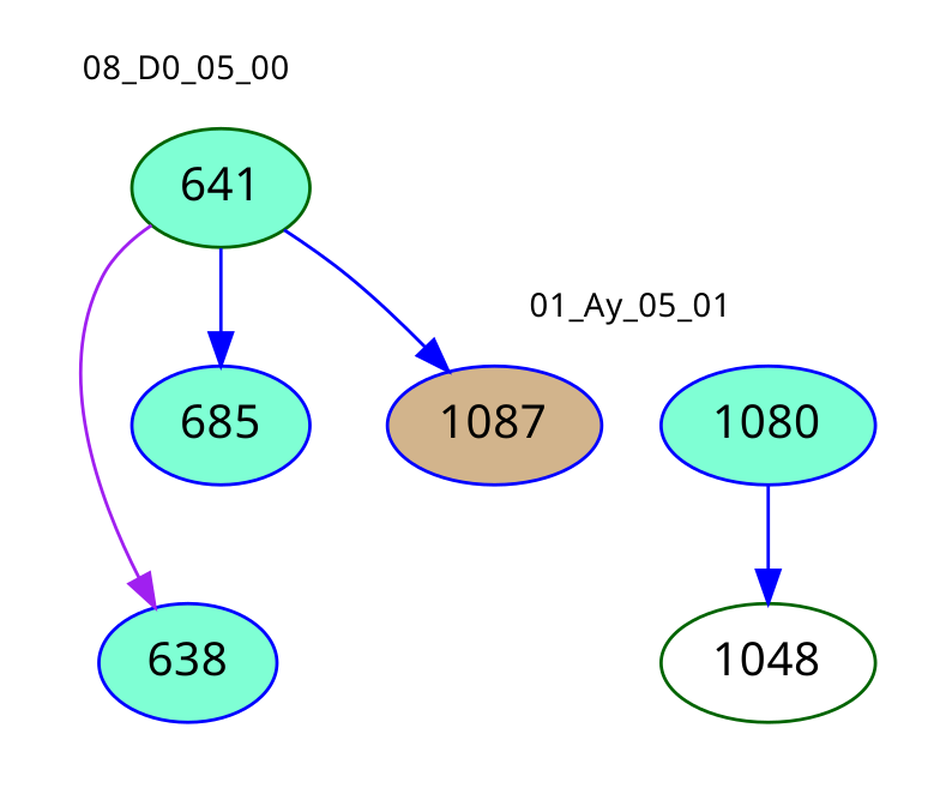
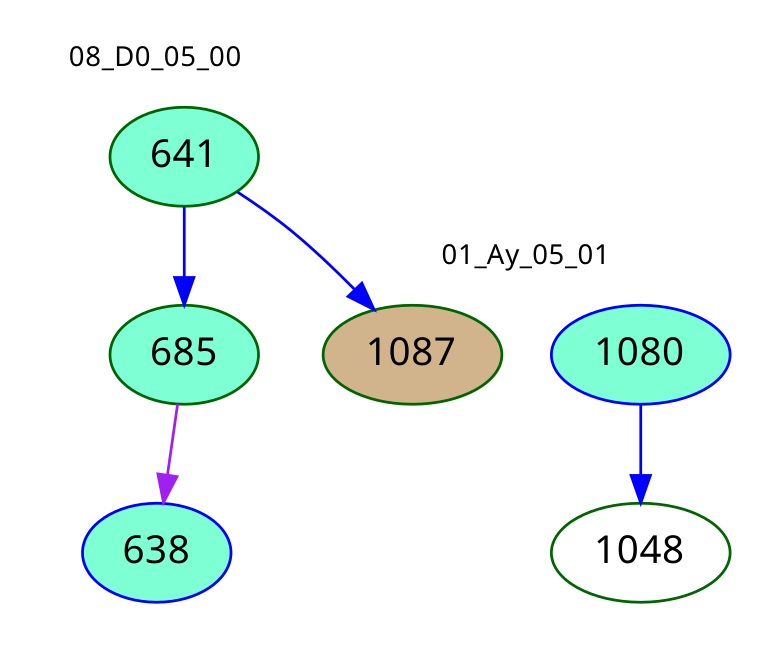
  digraph {
    fontname="Noto Sans"
    node [color=blue fillcolor=aquamarine fontname="Noto Sans" style=filled]
    edge [color=blue fontname="Noto Sans"]
    n1 [label=1080]
    n2 [color=darkgreen fillcolor=white label=1048]
-   n3 [fillcolor=tan label=1087]
+   n3 [color=darkgreen fillcolor=tan label=1087]
    n4 [color=darkgreen label=641]
    n5 [label=638]
-   n6 [label=685]
+   n6 [color=darkgreen label=685]
    subgraph cluster_1 {
      color=white
      fontsize=10
      label="01_Ay_05_01"
      n1
      n2
      n3
    }
    subgraph cluster_2 {
      color=white
      fontsize=10
      label="08_D0_05_00"
      n4
      n5
      n6
    }
    n1 -> n2
    n4 -> n3
-   n4 -> n5 [color=purple]
+   n6 -> n5 [color=purple]
    n4 -> n6
  }
